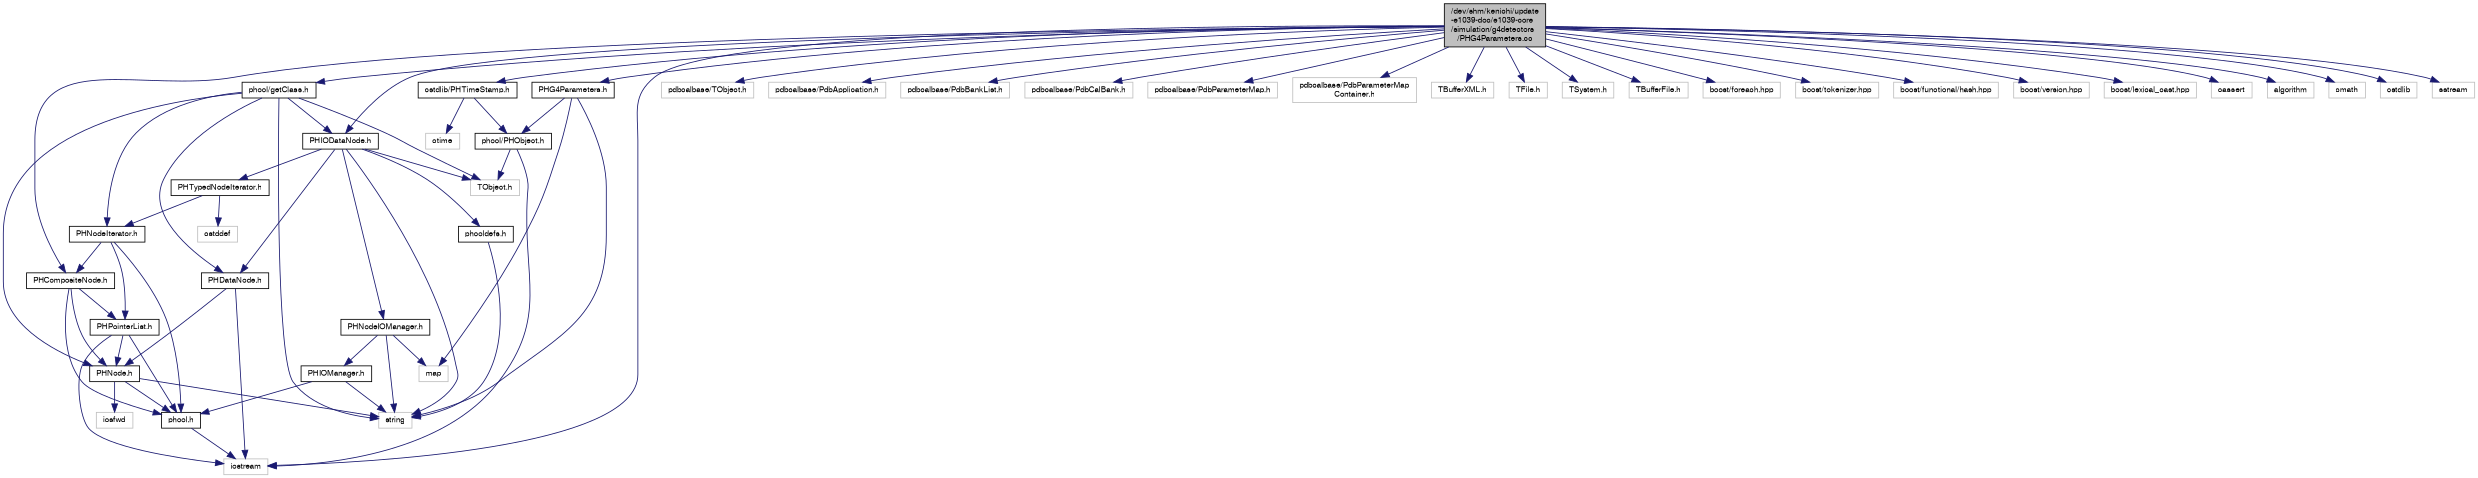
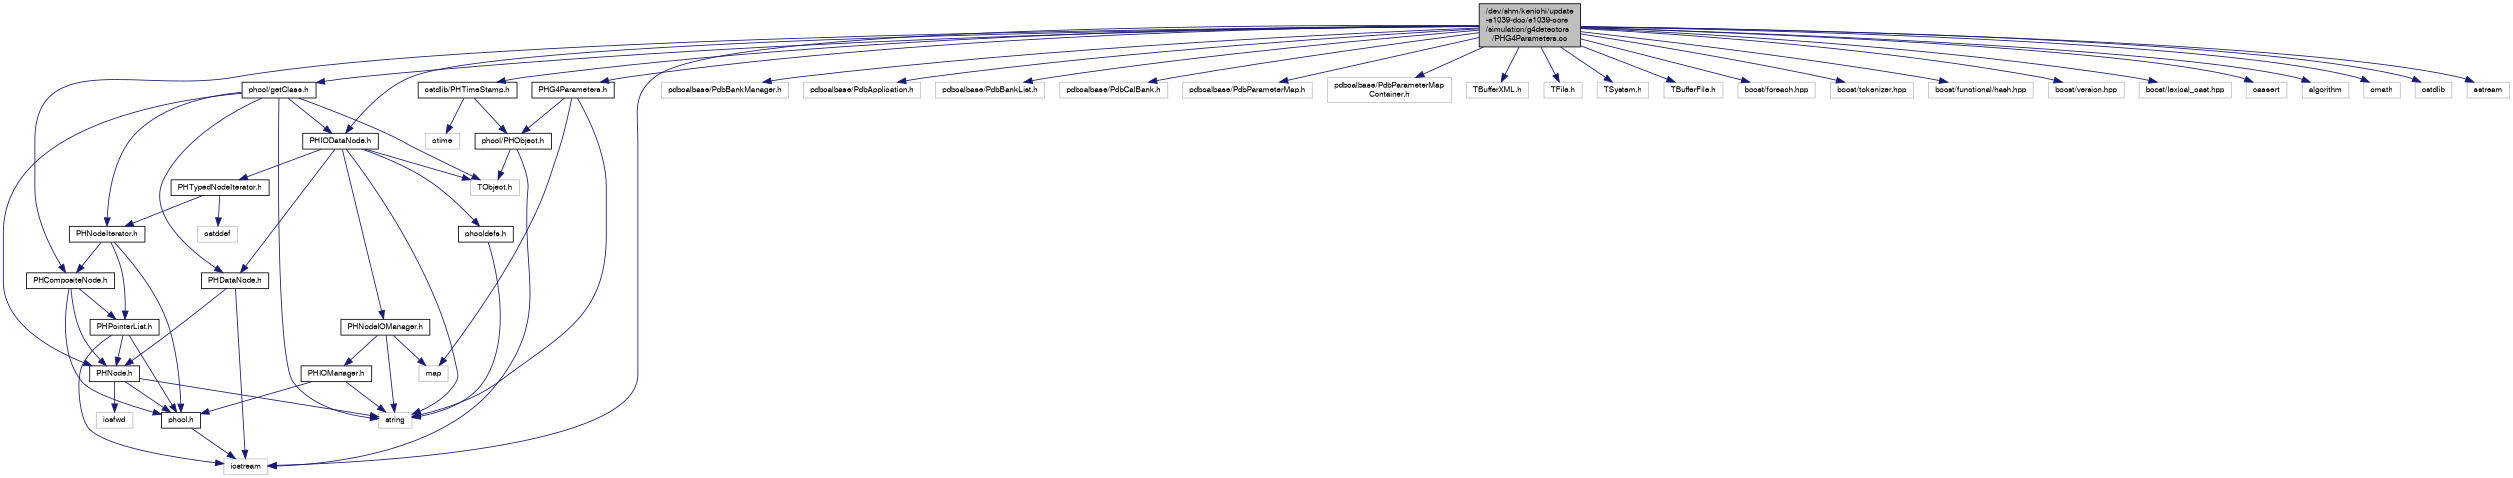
  digraph {
    node [color=grey75 fontname=FreeSans fontsize=10 shape=record]
    edge [color=midnightblue fontname=FreeSans fontsize=10 labelfontname=FreeSans labelfontsize=10 style=solid]
    n1 [color=black fillcolor=grey75 fontcolor=black height=0.2 label="/dev/shm/kenichi/update\l-e1039-doc/e1039-core\l/simulation/g4detectors\l/PHG4Parameters.cc" style=filled width=0.4]
    n2 [color=black height=0.2 label="PHG4Parameters.h" width=0.4]
    n3 [height=0.2 label=iostream width=0.4]
-   n4 [height=0.2 label="pdbcalbase/TObject.h" width=0.4]
+   n4 [height=0.2 label="pdbcalbase/PdbBankManager.h" width=0.4]
    n5 [height=0.2 label="pdbcalbase/PdbApplication.h" width=0.4]
    n6 [height=0.2 label="pdbcalbase/PdbBankList.h" width=0.4]
    n7 [height=0.2 label="pdbcalbase/PdbCalBank.h" width=0.4]
    n8 [height=0.2 label="pdbcalbase/PdbParameterMap.h" width=0.4]
    n9 [height=0.2 label="pdbcalbase/PdbParameterMap\lContainer.h" width=0.4]
    n10 [color=black height=0.2 label="phool/getClass.h" width=0.4]
    n11 [color=black height=0.2 label="PHCompositeNode.h" width=0.4]
    n12 [color=black height=0.2 label="PHIODataNode.h" width=0.4]
    n13 [color=black height=0.2 label="cstdlib/PHTimeStamp.h" width=0.4]
    n14 [height=0.2 label="TBufferXML.h" width=0.4]
    n15 [height=0.2 label="TFile.h" width=0.4]
    n16 [height=0.2 label="TSystem.h" width=0.4]
    n17 [height=0.2 label="TBufferFile.h" width=0.4]
    n18 [height=0.2 label="boost/foreach.hpp" width=0.4]
    n19 [height=0.2 label="boost/tokenizer.hpp" width=0.4]
    n20 [height=0.2 label="boost/functional/hash.hpp" width=0.4]
    n21 [height=0.2 label="boost/version.hpp" width=0.4]
    n22 [height=0.2 label="boost/lexical_cast.hpp" width=0.4]
    n23 [height=0.2 label=cassert width=0.4]
    n24 [height=0.2 label=algorithm width=0.4]
    n25 [height=0.2 label=cmath width=0.4]
    n26 [height=0.2 label=cstdlib width=0.4]
    n27 [height=0.2 label=sstream width=0.4]
    n28 [color=black height=0.2 label="phool/PHObject.h" width=0.4]
    n29 [height=0.2 label=map width=0.4]
    n30 [height=0.2 label=string width=0.4]
    n31 [height=0.2 label="TObject.h" width=0.4]
    n32 [color=black height=0.2 label="PHNodeIterator.h" width=0.4]
    n33 [color=black height=0.2 label="PHNode.h" width=0.4]
    n34 [color=black height=0.2 label="PHDataNode.h" width=0.4]
    n35 [color=black height=0.2 label="phool.h" width=0.4]
    n36 [color=black height=0.2 label="PHPointerList.h" width=0.4]
    n37 [color=black height=0.2 label="PHNodeIOManager.h" width=0.4]
    n38 [color=black height=0.2 label="PHTypedNodeIterator.h" width=0.4]
    n39 [color=black height=0.2 label="phooldefs.h" width=0.4]
    n40 [height=0.2 label=ctime width=0.4]
    n41 [height=0.2 label=iosfwd width=0.4]
    n42 [color=black height=0.2 label="PHIOManager.h" width=0.4]
    n43 [height=0.2 label=cstddef width=0.4]
    n1 -> n2
    n1 -> n3
    n1 -> n4
    n1 -> n5
    n1 -> n6
    n1 -> n7
    n1 -> n8
    n1 -> n9
    n1 -> n10
    n1 -> n11
    n1 -> n12
    n1 -> n13
    n1 -> n14
    n1 -> n15
    n1 -> n16
    n1 -> n17
    n1 -> n18
    n1 -> n19
    n1 -> n20
    n1 -> n21
    n1 -> n22
    n1 -> n23
    n1 -> n24
    n1 -> n25
    n1 -> n26
    n1 -> n27
    n2 -> n28
    n2 -> n29
    n2 -> n30
    n10 -> n12
    n10 -> n30
    n10 -> n31
    n10 -> n32
    n10 -> n33
    n10 -> n34
    n11 -> n33
    n11 -> n35
    n11 -> n36
    n12 -> n30
    n12 -> n31
    n12 -> n34
    n12 -> n37
    n12 -> n38
    n12 -> n39
    n13 -> n28
    n13 -> n40
    n28 -> n3
    n28 -> n31
    n32 -> n11
    n32 -> n35
    n32 -> n36
    n33 -> n30
    n33 -> n35
    n33 -> n41
    n34 -> n3
    n34 -> n33
    n35 -> n3
    n36 -> n3
    n36 -> n33
    n36 -> n35
    n37 -> n29
    n37 -> n30
    n37 -> n42
    n38 -> n32
    n38 -> n43
    n39 -> n30
    n42 -> n30
    n42 -> n35
  }
